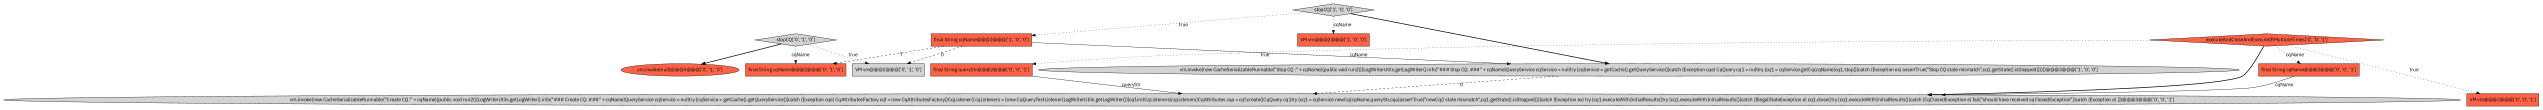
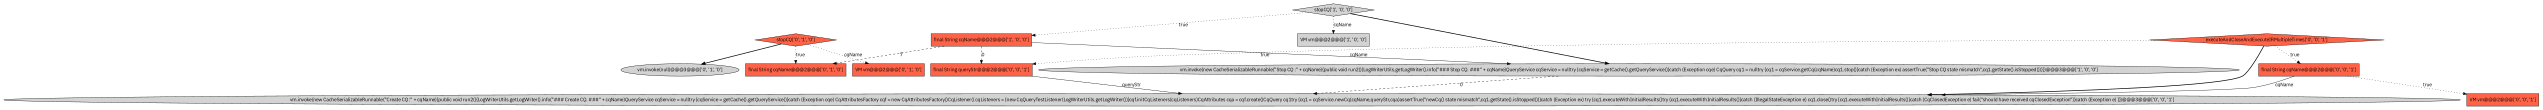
  digraph {
    fontname="IBM Plex Sans"
    node [fillcolor=tomato fontname="IBM Plex Sans" shape=box style=filled]
    edge [fontname="IBM Plex Sans" style=dotted]
    n1 [fillcolor=lightgray label="stopCQ['1', '0', '0']" shape=diamond]
    n2 [fillcolor=lightgray label="vm.invoke(new CacheSerializableRunnable(\"Stop CQ :\" + cqName){public void run2(){LogWriterUtils.getLogWriter().info(\"### Stop CQ. ###\" + cqName)QueryService cqService = nulltry {cqService = getCache().getQueryService()}catch (Exception cqe) CqQuery cq1 = nulltry {cq1 = cqService.getCq(cqName)cq1.stop()}catch (Exception ex) assertTrue(\"Stop CQ state mismatch\",cq1.getState().isStopped())}})@@@3@@@['1', '0', '0']" shape=ellipse]
    n3 [label="final String cqName@@@2@@@['1', '0', '0']"]
-   n4 [label="VM vm@@@2@@@['1', '0', '0']"]
+   n4 [fillcolor=lightgray label="VM vm@@@2@@@['1', '0', '0']"]
    n5 [fillcolor=lightgray label="vm.invoke(new CacheSerializableRunnable(\"Create CQ :\" + cqName){public void run2(){LogWriterUtils.getLogWriter().info(\"### Create CQ. ###\" + cqName)QueryService cqService = nulltry {cqService = getCache().getQueryService()}catch (Exception cqe) CqAttributesFactory cqf = new CqAttributesFactory()CqListener(( cqListeners = {new CqQueryTestListener(LogWriterUtils.getLogWriter())}cqf.initCqListeners(cqListeners)CqAttributes cqa = cqf.create()CqQuery cq1try {cq1 = cqService.newCq(cqName,queryStr,cqa)assertTrue(\"newCq() state mismatch\",cq1.getState().isStopped())}catch (Exception ex) try {cq1.executeWithInitialResults()try {cq1.executeWithInitialResults()}catch (IllegalStateException e) cq1.close()try {cq1.executeWithInitialResults()}catch (CqClosedException e) fail(\"should have received cqClosedException\")}catch (Exception e) }})@@@3@@@['0', '0', '1']" shape=ellipse]
    n6 [label="final String queryStr@@@2@@@['0', '0', '1']"]
    n7 [label="final String cqName@@@2@@@['0', '1', '0']"]
    n8 [label="final String cqName@@@2@@@['0', '0', '1']"]
-   n9 [label="vm.invoke(null)@@@3@@@['0', '1', '0']" shape=ellipse]
-   n10 [fillcolor=lightgray label="stopCQ['0', '1', '0']" shape=diamond]
-   n11 [fillcolor=lightgray label="VM vm@@@2@@@['0', '1', '0']"]
+   n9 [fillcolor=lightgray label="vm.invoke(null)@@@3@@@['0', '1', '0']" shape=ellipse]
+   n10 [label="stopCQ['0', '1', '0']" shape=diamond]
+   n11 [label="VM vm@@@2@@@['0', '1', '0']"]
    n12 [label="executeAndCloseAndExecuteIRMultipleTimes['0', '0', '1']" shape=diamond]
    n13 [label="VM vm@@@2@@@['0', '0', '1']"]
    n1 -> n2 [style=bold]
    n1 -> n3 [label=true]
    n1 -> n4 [label=cqName]
    n2 -> n5 [label=0 style=dashed]
    n3 -> n2 [label=cqName style=solid]
-   n3 -> n11 [label=0 style=dashed]
+   n3 -> n6 [label=0 style=dashed]
    n3 -> n7 [label=7 style=dashed]
    n6 -> n5 [label=queryStr style=solid]
    n8 -> n5 [label=cqName style=solid]
-   n10 -> n7 [label=cqName]
+   n10 -> n7 [label=true]
    n10 -> n9 [style=bold]
-   n10 -> n11 [label=true]
+   n10 -> n11 [label=cqName]
    n12 -> n5 [style=bold]
    n12 -> n6 [label=true]
-   n12 -> n8 [label=cqName]
-   n12 -> n13 [label=true]
+   n12 -> n8 [label=true]
+   n8 -> n13 [label=true]
  }
